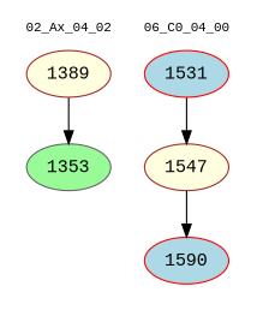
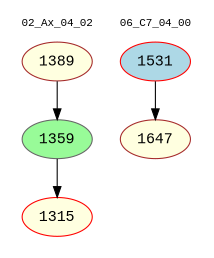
  digraph {
    fontname="Liberation Mono"
    node [color=red fillcolor=lightyellow fontname="Liberation Mono" style=filled]
    edge [color=black fontname="Liberation Mono"]
-   n1 [color=gray40 fillcolor=palegreen label=1353]
+   n1 [color=gray40 fillcolor=palegreen label=1359]
+   n2 [label=1315]
    n3 [color=brown label=1389]
-   n4 [color=brown label=1547]
+   n4 [color=brown label=1647]
    n5 [fillcolor=lightblue label=1531]
-   n6 [fillcolor=lightblue label=1590]
    subgraph cluster_1 {
      color=white
      fontsize=10
      label="02_Ax_04_02"
      n1
+     n2
      n3
    }
    subgraph cluster_2 {
      color=white
      fontsize=10
-     label="06_C0_04_00"
+     label="06_C7_04_00"
      n4
      n5
-     n6
    }
+   n1 -> n2
    n3 -> n1
-   n4 -> n6
    n5 -> n4
  }
